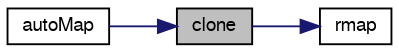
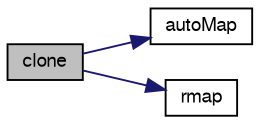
  digraph {
    rankdir=LR
    node [color=black fontname=FreeSans fontsize=10 shape=record]
    edge [color=midnightblue fontname=FreeSans fontsize=10 labelfontname=FreeSans labelfontsize=10 style=solid]
    n1 [fillcolor=grey75 fontcolor=black height=0.2 label=clone style=filled width=0.4]
    n2 [height=0.2 label=autoMap width=0.4]
    n3 [height=0.2 label=rmap width=0.4]
-   n2 -> n1
+   n1 -> n2
    n1 -> n3
  }
